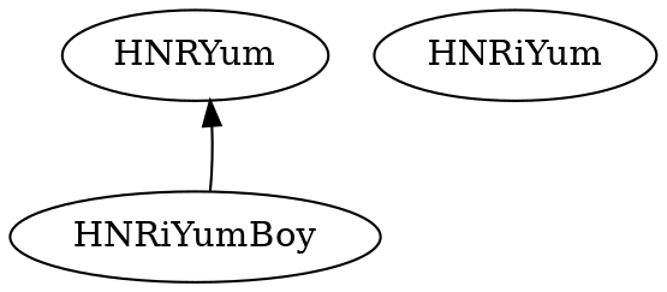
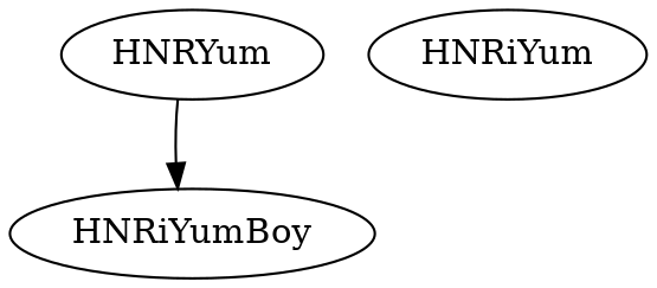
  digraph {
    HNRYum
    HNRiYumBoy
    HNRiYum
-   HNRiYumBoy -> HNRYum
+   HNRYum -> HNRiYumBoy
  }
